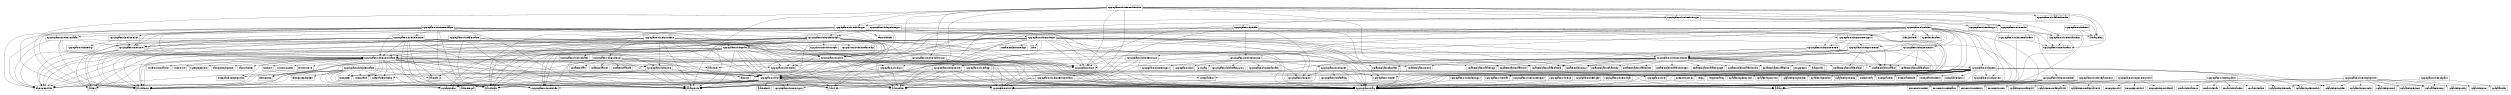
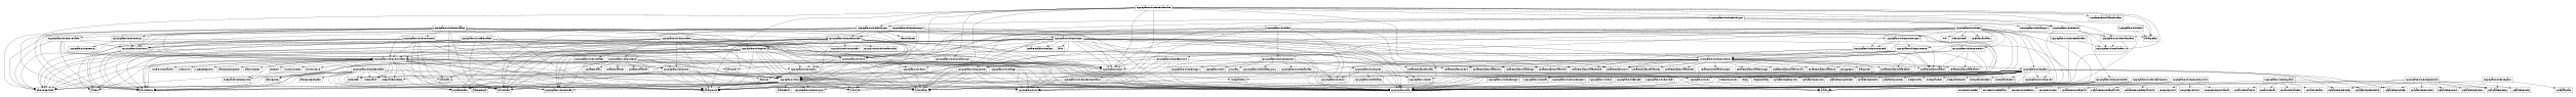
  digraph {
    node [fontsize=10.0 shape=box]
    org_springframework_http
    java_lang
    java_lang_invoke
    java_nio_charset
    java_time
    java_time_format
    java_time_temporal
    java_util
    java_util_function
    java_util_stream
    org_reactivestreams
    org_springframework_core_io_buffer
    org_springframework_core_io_support
    org_springframework_lang
    org_springframework_util
    reactor_core_publisher
    org_springframework_http_client
    io_netty_bootstrap
    io_netty_buffer
    io_netty_channel
    io_netty_channel_nio
    io_netty_channel_socket
    io_netty_channel_socket_nio
    io_netty_handler_codec_http
    io_netty_handler_ssl
    io_netty_handler_timeout
    io_netty_util_concurrent
    okhttp3
    okhttp3_internal_http
    org_apache_http_client_config
    org_apache_http_client_methods
    org_apache_http_client_protocol
    org_apache_http_concurrent
    org_apache_http_impl_client
    org_apache_http_impl_nio_client
    org_apache_http_nio_client
    org_apache_http_nio_entity
    org_springframework_core_task
    org_springframework_util_concurrent
    org_springframework_context
    org_springframework_http_client_reactive
    io_netty_handler_codec_http_cookie
    java_nio_file
    reactor_ipc_netty
    reactor_ipc_netty_http_client
    org_springframework_http_client_support
    org_springframework_http_codec
    org_springframework_core
    org_springframework_core_codec
    org_springframework_http_server_reactive
    reactor_core
    org_springframework_http_server
    io_netty_util
    io_undertow_connector
    io_undertow_server
    io_undertow_server_handlers
    io_undertow_util
    javax_servlet
    org_eclipse_jetty_server
    reactor_ipc_netty_http_server
    reactor_util_context
    org_springframework_http_codec_json
    com_fasterxml_jackson_annotation
    com_fasterxml_jackson_core
    com_fasterxml_jackson_core_async
    com_fasterxml_jackson_core_util
    com_fasterxml_jackson_databind
+   com_fasterxml_jackson_databind_exc
    com_fasterxml_jackson_databind_type
    com_fasterxml_jackson_databind_util
    com_fasterxml_jackson_dataformat_smile
    java_io
    org_springframework_http_converter_json
    org_springframework_http_converter
    com_fasterxml_jackson_dataformat_cbor
    com_fasterxml_jackson_databind_cfg
    com_fasterxml_jackson_databind_deser
-   com_fasterxml_jackson_databind_introspect
+   com_fasterxml_jackson_databind_introspect [label=com_fasterxml_jndi_databind_introspect]
    com_fasterxml_jackson_databind_jsontype
    com_fasterxml_jackson_databind_module
    com_fasterxml_jackson_databind_ser
    com_fasterxml_jackson_dataformat_xml
    com_google_gson
    javax_json_bind
    org_springframework_http_codec_multipart
    org_synchronoss_cloud_nio_multipart
    org_synchronoss_cloud_nio_stream_storage
    org_springframework_http_codec_support
    org_springframework_http_codec_xml
    com_fasterxml_aalto
    com_fasterxml_aalto_evt
    com_fasterxml_aalto_stax
    org_springframework_http_converter_cbor
    org_springframework_http_converter_feed
    com_rometools_rome_feed
    com_rometools_rome_feed_atom
    com_rometools_rome_feed_rss
    com_rometools_rome_io
    org_springframework_http_converter_protobuf
    com_google_protobuf
    com_google_protobuf_util
    com_googlecode_protobuf_format
    org_springframework_http_converter_smile
    org_springframework_http_converter_support
    org_springframework_http_converter_xml
    org_springframework_remoting_caucho
    com_caucho_hessian
    com_caucho_hessian_client
    com_caucho_hessian_io
    com_caucho_hessian_server
    org_aopalliance_intercept
    org_springframework_remoting_httpinvoker
    org_apache_http_config
-   org_apache_http_conn
    org_apache_http_conn_socket
    org_apache_http_conn_ssl
    org_apache_http_impl_conn
    org_springframework_remoting_jaxws
    org_aopalliance_aop
    org_springframework_web
    org_springframework_web_accept
    org_springframework_web_bind
    java_lang_reflect
    org_springframework_web_bind_annotation
    org_springframework_core_annotation
    org_springframework_web_bind_support
    org_springframework_web_server
    reactor_util_function
    org_springframework_web_client
+   kotlin
    kotlin_jvm_internal
    org_jetbrains_annotations
    org_springframework_web_util
    org_springframework_web_client_support
    org_springframework_web_context
    org_springframework_beans_factory
    org_springframework_core_env
    org_springframework_web_context_annotation
    org_springframework_web_context_request
    org_springframework_web_context_request_async
    org_springframework_web_context_support
    groovy_lang
    org_springframework_beans_factory_groovy
    org_springframework_context_annotation
    org_springframework_context_support
    org_springframework_jndi
    org_springframework_web_cors
    org_springframework_web_cors_reactive
    org_springframework_web_util_pattern
    org_springframework_web_filter
    org_springframework_web_filter_reactive
    org_springframework_web_jsf
    n153 [label=org_springframework_feed_jsf_el]
    org_springframework_web_method
    org_springframework_web_method_annotation
-   org_springframework_validation_annotation
+   org_springframework_validation_annotation [label=org_reactivestreams_validation_annotation]
    org_springframework_web_method_support
    org_springframework_web_multipart_support
    org_springframework_format_support
    org_springframework_web_multipart
    org_springframework_web_multipart_commons
    org_apache_commons_fileupload
    org_apache_commons_fileupload_disk
    org_apache_commons_fileupload_servlet
    org_springframework_web_server_adapter
    org_springframework_web_server_handler
    org_springframework_web_server_i18n
    org_springframework_web_server_session
    org_springframework_context_i18n
    org_springframework_http -> java_lang
    org_springframework_http -> java_lang_invoke
    org_springframework_http -> java_nio_charset
    org_springframework_http -> java_time
    org_springframework_http -> java_time_format
    org_springframework_http -> java_time_temporal
    org_springframework_http -> java_util
    org_springframework_http -> java_util_function
    org_springframework_http -> java_util_stream
    org_springframework_http -> org_reactivestreams
    org_springframework_http -> org_springframework_core_io_buffer
    org_springframework_http -> org_springframework_core_io_support
    org_springframework_http -> org_springframework_lang
    org_springframework_http -> org_springframework_util
    org_springframework_http -> reactor_core_publisher
    org_springframework_http_client -> org_springframework_http
    org_springframework_http_client -> java_lang
    org_springframework_http_client -> java_lang_invoke
    org_springframework_http_client -> org_springframework_util
    org_springframework_http_client -> io_netty_bootstrap
    org_springframework_http_client -> io_netty_buffer
    org_springframework_http_client -> io_netty_channel
    org_springframework_http_client -> io_netty_channel_nio
    org_springframework_http_client -> io_netty_channel_socket
    org_springframework_http_client -> io_netty_channel_socket_nio
    org_springframework_http_client -> io_netty_handler_codec_http
    org_springframework_http_client -> io_netty_handler_ssl
    org_springframework_http_client -> io_netty_handler_timeout
    org_springframework_http_client -> io_netty_util_concurrent
    org_springframework_http_client -> okhttp3
    org_springframework_http_client -> okhttp3_internal_http
    org_springframework_http_client -> org_apache_http_client_config
    org_springframework_http_client -> org_apache_http_client_methods
    org_springframework_http_client -> org_apache_http_client_protocol
    org_springframework_http_client -> org_apache_http_concurrent
    org_springframework_http_client -> org_apache_http_impl_client
    org_springframework_http_client -> org_apache_http_impl_nio_client
    org_springframework_http_client -> org_apache_http_nio_client
    org_springframework_http_client -> org_apache_http_nio_entity
    org_springframework_http_client -> org_springframework_core_task
    org_springframework_http_client -> org_springframework_util_concurrent
    org_springframework_http_client -> org_springframework_context
    org_springframework_http_client_reactive -> org_springframework_http
    org_springframework_http_client_reactive -> java_lang_invoke
    org_springframework_http_client_reactive -> java_util_function
    org_springframework_http_client_reactive -> java_util_stream
    org_springframework_http_client_reactive -> org_reactivestreams
    org_springframework_http_client_reactive -> org_springframework_core_io_buffer
    org_springframework_http_client_reactive -> org_springframework_lang
    org_springframework_http_client_reactive -> reactor_core_publisher
    org_springframework_http_client_reactive -> io_netty_buffer
    org_springframework_http_client_reactive -> io_netty_channel
    org_springframework_http_client_reactive -> io_netty_handler_codec_http
    org_springframework_http_client_reactive -> io_netty_handler_codec_http_cookie
    org_springframework_http_client_reactive -> java_nio_file
    org_springframework_http_client_reactive -> reactor_ipc_netty
    org_springframework_http_client_reactive -> reactor_ipc_netty_http_client
    org_springframework_http_client_support -> org_springframework_http
    org_springframework_http_client_support -> java_nio_charset
    org_springframework_http_client_support -> org_springframework_lang
    org_springframework_http_client_support -> org_springframework_util
    org_springframework_http_client_support -> org_springframework_http_client
    org_springframework_http_codec -> org_springframework_http
    org_springframework_http_codec -> java_lang_invoke
    org_springframework_http_codec -> java_nio_charset
    org_springframework_http_codec -> java_time
    org_springframework_http_codec -> java_util
    org_springframework_http_codec -> java_util_function
    org_springframework_http_codec -> java_util_stream
    org_springframework_http_codec -> org_reactivestreams
    org_springframework_http_codec -> org_springframework_core_io_buffer
    org_springframework_http_codec -> org_springframework_core_io_support
    org_springframework_http_codec -> org_springframework_lang
    org_springframework_http_codec -> org_springframework_util
    org_springframework_http_codec -> reactor_core_publisher
    org_springframework_http_codec -> org_springframework_core
    org_springframework_http_codec -> org_springframework_core_codec
    org_springframework_http_codec -> org_springframework_http_server_reactive
    org_springframework_http_server_reactive -> org_springframework_http
    org_springframework_http_server_reactive -> java_lang_invoke
    org_springframework_http_server_reactive -> java_time
    org_springframework_http_server_reactive -> java_util
    org_springframework_http_server_reactive -> java_util_function
    org_springframework_http_server_reactive -> java_util_stream
    org_springframework_http_server_reactive -> org_reactivestreams
    org_springframework_http_server_reactive -> org_springframework_core_io_buffer
    org_springframework_http_server_reactive -> org_springframework_lang
    org_springframework_http_server_reactive -> reactor_core_publisher
    org_springframework_http_server_reactive -> io_netty_buffer
    org_springframework_http_server_reactive -> io_netty_channel
    org_springframework_http_server_reactive -> io_netty_handler_codec_http
    org_springframework_http_server_reactive -> io_netty_handler_ssl
    org_springframework_http_server_reactive -> io_netty_handler_codec_http_cookie
    org_springframework_http_server_reactive -> java_nio_file
    org_springframework_http_server_reactive -> reactor_ipc_netty
    org_springframework_http_server_reactive -> reactor_core
    org_springframework_http_server_reactive -> org_springframework_http_server
    org_springframework_http_server_reactive -> io_netty_util
    org_springframework_http_server_reactive -> io_undertow_connector
    org_springframework_http_server_reactive -> io_undertow_server
    org_springframework_http_server_reactive -> io_undertow_server_handlers
    org_springframework_http_server_reactive -> io_undertow_util
    org_springframework_http_server_reactive -> javax_servlet
    org_springframework_http_server_reactive -> org_eclipse_jetty_server
    org_springframework_http_server_reactive -> reactor_ipc_netty_http_server
    org_springframework_http_server_reactive -> reactor_util_context
    org_springframework_http_server -> org_springframework_http
    org_springframework_http_server -> java_lang_invoke
    org_springframework_http_server -> java_nio_charset
    org_springframework_http_server -> java_util_function
    org_springframework_http_server -> java_util_stream
    org_springframework_http_server -> org_springframework_lang
    org_springframework_http_codec_json -> java_lang_invoke
    org_springframework_http_codec_json -> java_nio_charset
    org_springframework_http_codec_json -> java_util_function
    org_springframework_http_codec_json -> java_util_stream
    org_springframework_http_codec_json -> org_reactivestreams
    org_springframework_http_codec_json -> org_springframework_core_io_buffer
    org_springframework_http_codec_json -> org_springframework_lang
    org_springframework_http_codec_json -> org_springframework_util
    org_springframework_http_codec_json -> reactor_core_publisher
    org_springframework_http_codec_json -> org_springframework_http_codec
    org_springframework_http_codec_json -> org_springframework_core
    org_springframework_http_codec_json -> org_springframework_core_codec
    org_springframework_http_codec_json -> org_springframework_http_server_reactive
    org_springframework_http_codec_json -> com_fasterxml_jackson_annotation
    org_springframework_http_codec_json -> com_fasterxml_jackson_core
    org_springframework_http_codec_json -> com_fasterxml_jackson_core_async
    org_springframework_http_codec_json -> com_fasterxml_jackson_core_util
    org_springframework_http_codec_json -> com_fasterxml_jackson_databind
+   org_springframework_http_codec_json -> com_fasterxml_jackson_databind_exc
    org_springframework_http_codec_json -> com_fasterxml_jackson_databind_type
    org_springframework_http_codec_json -> com_fasterxml_jackson_databind_util
    org_springframework_http_codec_json -> com_fasterxml_jackson_dataformat_smile
    org_springframework_http_codec_json -> java_io
    org_springframework_http_codec_json -> org_springframework_http_converter_json
    org_springframework_http_converter_json -> java_nio_charset
    org_springframework_http_converter_json -> org_springframework_lang
    org_springframework_http_converter_json -> org_springframework_util
    org_springframework_http_converter_json -> org_springframework_core
    org_springframework_http_converter_json -> com_fasterxml_jackson_annotation
    org_springframework_http_converter_json -> com_fasterxml_jackson_core
    org_springframework_http_converter_json -> com_fasterxml_jackson_core_util
    org_springframework_http_converter_json -> com_fasterxml_jackson_databind
+   org_springframework_http_converter_json -> com_fasterxml_jackson_databind_exc
    org_springframework_http_converter_json -> com_fasterxml_jackson_databind_type
    org_springframework_http_converter_json -> com_fasterxml_jackson_databind_util
    org_springframework_http_converter_json -> com_fasterxml_jackson_dataformat_smile
    org_springframework_http_converter_json -> org_springframework_http_converter
    org_springframework_http_converter_json -> com_fasterxml_jackson_dataformat_cbor
    org_springframework_http_converter_json -> com_fasterxml_jackson_databind_cfg
    org_springframework_http_converter_json -> com_fasterxml_jackson_databind_deser
    org_springframework_http_converter_json -> com_fasterxml_jackson_databind_introspect
    org_springframework_http_converter_json -> com_fasterxml_jackson_databind_jsontype
    org_springframework_http_converter_json -> com_fasterxml_jackson_databind_module
    org_springframework_http_converter_json -> com_fasterxml_jackson_databind_ser
    org_springframework_http_converter_json -> com_fasterxml_jackson_dataformat_xml
    org_springframework_http_converter_json -> com_google_gson
    org_springframework_http_converter_json -> javax_json_bind
    org_springframework_http_converter -> org_springframework_http
    org_springframework_http_converter -> java_nio_charset
    org_springframework_http_converter -> java_util
    org_springframework_http_converter -> org_springframework_core_io_support
    org_springframework_http_converter -> org_springframework_lang
    org_springframework_http_converter -> org_springframework_util
    org_springframework_http_codec_multipart -> org_springframework_http
    org_springframework_http_codec_multipart -> java_lang_invoke
    org_springframework_http_codec_multipart -> java_nio_charset
    org_springframework_http_codec_multipart -> java_util
    org_springframework_http_codec_multipart -> java_util_function
    org_springframework_http_codec_multipart -> java_util_stream
    org_springframework_http_codec_multipart -> org_reactivestreams
    org_springframework_http_codec_multipart -> org_springframework_core_io_buffer
    org_springframework_http_codec_multipart -> org_springframework_lang
    org_springframework_http_codec_multipart -> org_springframework_util
    org_springframework_http_codec_multipart -> reactor_core_publisher
    org_springframework_http_codec_multipart -> java_nio_file
    org_springframework_http_codec_multipart -> org_springframework_http_codec
    org_springframework_http_codec_multipart -> org_springframework_core
    org_springframework_http_codec_multipart -> org_springframework_core_codec
-   org_springframework_http_codec_multipart -> reactor_core
+   org_springframework_core_codec -> reactor_core
    org_springframework_http_codec_multipart -> org_synchronoss_cloud_nio_multipart
    org_springframework_http_codec_multipart -> org_synchronoss_cloud_nio_stream_storage
    org_springframework_http_codec_support -> org_springframework_lang
    org_springframework_http_codec_support -> org_springframework_http_codec
    org_springframework_http_codec_support -> org_springframework_core
    org_springframework_http_codec_support -> org_springframework_core_codec
    org_springframework_http_codec_support -> org_springframework_http_codec_json
    org_springframework_http_codec_support -> org_springframework_http_codec_multipart
    org_springframework_http_codec_support -> org_springframework_http_codec_xml
    org_springframework_http_codec_xml -> java_lang_invoke
    org_springframework_http_codec_xml -> java_nio_charset
    org_springframework_http_codec_xml -> java_util_function
    org_springframework_http_codec_xml -> org_reactivestreams
    org_springframework_http_codec_xml -> org_springframework_core_io_buffer
    org_springframework_http_codec_xml -> org_springframework_lang
    org_springframework_http_codec_xml -> org_springframework_util
    org_springframework_http_codec_xml -> reactor_core_publisher
    org_springframework_http_codec_xml -> org_springframework_core
    org_springframework_http_codec_xml -> org_springframework_core_codec
    org_springframework_http_codec_xml -> com_fasterxml_aalto
    org_springframework_http_codec_xml -> com_fasterxml_aalto_evt
    org_springframework_http_codec_xml -> com_fasterxml_aalto_stax
    org_springframework_http_converter_cbor -> org_springframework_lang
    org_springframework_http_converter_cbor -> com_fasterxml_jackson_core
    org_springframework_http_converter_cbor -> com_fasterxml_jackson_databind
    org_springframework_http_converter_cbor -> org_springframework_http_converter_json
    org_springframework_http_converter_cbor -> com_fasterxml_jackson_dataformat_cbor
    org_springframework_http_converter_feed -> java_nio_charset
    org_springframework_http_converter_feed -> org_springframework_lang
    org_springframework_http_converter_feed -> com_rometools_rome_feed
    org_springframework_http_converter_feed -> com_rometools_rome_feed_atom
    org_springframework_http_converter_feed -> com_rometools_rome_feed_rss
    org_springframework_http_converter_feed -> com_rometools_rome_io
    org_springframework_http_converter_protobuf -> java_nio_charset
    org_springframework_http_converter_protobuf -> org_springframework_lang
    org_springframework_http_converter_protobuf -> com_google_protobuf
    org_springframework_http_converter_protobuf -> com_google_protobuf_util
    org_springframework_http_converter_protobuf -> com_googlecode_protobuf_format
    org_springframework_http_converter_smile -> org_springframework_lang
    org_springframework_http_converter_smile -> com_fasterxml_jackson_core
    org_springframework_http_converter_smile -> com_fasterxml_jackson_databind
    org_springframework_http_converter_smile -> com_fasterxml_jackson_dataformat_smile
    org_springframework_http_converter_smile -> org_springframework_http_converter_json
    org_springframework_http_converter_support -> org_springframework_lang
    org_springframework_http_converter_support -> org_springframework_http_converter_json
    org_springframework_http_converter_support -> org_springframework_http_converter_smile
    org_springframework_http_converter_support -> org_springframework_http_converter_xml
    org_springframework_http_converter_xml -> java_lang_invoke
    org_springframework_http_converter_xml -> org_springframework_lang
    org_springframework_http_converter_xml -> org_springframework_util
    org_springframework_http_converter_xml -> com_fasterxml_jackson_databind
    org_springframework_http_converter_xml -> org_springframework_http_converter_json
    org_springframework_http_converter_xml -> org_springframework_http_converter
    org_springframework_http_converter_xml -> com_fasterxml_jackson_dataformat_xml
    org_springframework_remoting_caucho -> org_springframework_lang
    org_springframework_remoting_caucho -> com_caucho_hessian
    org_springframework_remoting_caucho -> com_caucho_hessian_client
    org_springframework_remoting_caucho -> com_caucho_hessian_io
    org_springframework_remoting_caucho -> com_caucho_hessian_server
    org_springframework_remoting_caucho -> org_aopalliance_intercept
    org_springframework_remoting_httpinvoker -> java_lang
    org_springframework_remoting_httpinvoker -> org_springframework_lang
    org_springframework_remoting_httpinvoker -> org_apache_http_client_config
    org_springframework_remoting_httpinvoker -> org_apache_http_client_methods
    org_springframework_remoting_httpinvoker -> org_apache_http_impl_client
    org_springframework_remoting_httpinvoker -> org_aopalliance_intercept
    org_springframework_remoting_httpinvoker -> org_apache_http_config
-   org_springframework_remoting_httpinvoker -> org_apache_http_conn
    org_springframework_remoting_httpinvoker -> org_apache_http_conn_socket
    org_springframework_remoting_httpinvoker -> org_apache_http_conn_ssl
    org_springframework_remoting_httpinvoker -> org_apache_http_impl_conn
    org_springframework_remoting_jaxws -> org_springframework_lang
    org_springframework_remoting_jaxws -> org_aopalliance_intercept
    org_springframework_remoting_jaxws -> org_aopalliance_aop
    org_springframework_web -> java_lang
    org_springframework_web -> org_springframework_lang
    org_springframework_web_accept -> org_springframework_http
    org_springframework_web_accept -> java_lang
    org_springframework_web_accept -> java_util
    org_springframework_web_accept -> org_springframework_lang
    org_springframework_web_bind -> org_springframework_lang
    org_springframework_web_bind -> java_lang_reflect
    org_springframework_web_bind_annotation -> org_springframework_lang
    org_springframework_web_bind_annotation -> org_springframework_core_annotation
    org_springframework_web_bind_support -> java_lang
    org_springframework_web_bind_support -> java_lang_invoke
    org_springframework_web_bind_support -> java_util_function
    org_springframework_web_bind_support -> java_util_stream
    org_springframework_web_bind_support -> org_springframework_lang
    org_springframework_web_bind_support -> reactor_core_publisher
    org_springframework_web_bind_support -> org_springframework_http_server_reactive
    org_springframework_web_bind_support -> org_springframework_http_codec_multipart
    org_springframework_web_bind_support -> java_lang_reflect
    org_springframework_web_bind_support -> org_springframework_web_server
    org_springframework_web_bind_support -> reactor_util_function
    org_springframework_web_server -> java_time
    org_springframework_web_server -> java_util_function
    org_springframework_web_server -> org_springframework_lang
    org_springframework_web_server -> reactor_core_publisher
    org_springframework_web_server -> org_springframework_http_server_reactive
    org_springframework_web_client -> org_springframework_http
    org_springframework_web_client -> java_lang
    org_springframework_web_client -> java_nio_charset
    org_springframework_web_client -> org_springframework_lang
    org_springframework_web_client -> org_springframework_http_client
    org_springframework_web_client -> org_springframework_core_task
    org_springframework_web_client -> org_springframework_util_concurrent
    org_springframework_web_client -> org_springframework_http_client_support
    org_springframework_web_client -> org_springframework_core
    org_springframework_web_client -> org_springframework_http_converter_json
    org_springframework_web_client -> org_springframework_http_converter
    org_springframework_web_client -> org_springframework_http_converter_cbor
    org_springframework_web_client -> org_springframework_http_converter_feed
    org_springframework_web_client -> org_springframework_http_converter_smile
    org_springframework_web_client -> org_springframework_http_converter_support
    org_springframework_web_client -> org_springframework_http_converter_xml
+   org_springframework_web_client -> kotlin
    org_springframework_web_client -> kotlin_jvm_internal
    org_springframework_web_client -> org_jetbrains_annotations
    org_springframework_web_client -> org_springframework_web_util
    org_springframework_web_util -> org_springframework_http
    org_springframework_web_util -> java_lang_invoke
    org_springframework_web_util -> java_nio_charset
    org_springframework_web_util -> java_util_function
    org_springframework_web_util -> java_util_stream
    org_springframework_web_util -> org_springframework_lang
    org_springframework_web_util -> org_springframework_util
    org_springframework_web_util -> javax_servlet
    org_springframework_web_client_support -> org_springframework_lang
    org_springframework_web_context -> org_springframework_lang
    org_springframework_web_context -> org_springframework_context
    org_springframework_web_context -> org_springframework_web
    org_springframework_web_context -> org_springframework_beans_factory
    org_springframework_web_context -> org_springframework_core_env
    org_springframework_web_context_annotation -> org_springframework_lang
    org_springframework_web_context_annotation -> org_springframework_core_annotation
    org_springframework_web_context_request -> org_springframework_lang
    org_springframework_web_context_request_async -> java_lang
    org_springframework_web_context_request_async -> java_lang_invoke
    org_springframework_web_context_request_async -> java_util_function
    org_springframework_web_context_request_async -> org_springframework_lang
    org_springframework_web_context_support -> org_springframework_lang
    org_springframework_web_context_support -> org_springframework_web_context
    org_springframework_web_context_support -> org_springframework_core_env
    org_springframework_web_context_support -> groovy_lang
    org_springframework_web_context_support -> org_springframework_beans_factory_groovy
    org_springframework_web_context_support -> org_springframework_context_annotation
    org_springframework_web_context_support -> org_springframework_context_support
    org_springframework_web_context_support -> org_springframework_jndi
    org_springframework_web_cors -> org_springframework_http
    org_springframework_web_cors -> java_nio_charset
    org_springframework_web_cors -> org_springframework_lang
    org_springframework_web_cors_reactive -> org_springframework_http
    org_springframework_web_cors_reactive -> java_lang_invoke
    org_springframework_web_cors_reactive -> java_util
    org_springframework_web_cors_reactive -> java_util_function
    org_springframework_web_cors_reactive -> java_util_stream
    org_springframework_web_cors_reactive -> org_springframework_lang
    org_springframework_web_cors_reactive -> reactor_core_publisher
    org_springframework_web_cors_reactive -> org_springframework_http_server_reactive
    org_springframework_web_cors_reactive -> org_springframework_http_server
    org_springframework_web_cors_reactive -> org_springframework_web_server
    org_springframework_web_cors_reactive -> org_springframework_web_util
    org_springframework_web_cors_reactive -> org_springframework_web_cors
    org_springframework_web_cors_reactive -> org_springframework_web_util_pattern
    org_springframework_web_util_pattern -> java_lang_invoke
    org_springframework_web_util_pattern -> java_util_function
    org_springframework_web_util_pattern -> org_springframework_lang
    org_springframework_web_util_pattern -> org_springframework_http_server
    org_springframework_web_filter -> org_springframework_http
    org_springframework_web_filter -> org_springframework_lang
    org_springframework_web_filter -> org_springframework_context
    org_springframework_web_filter -> org_springframework_http_converter_support
    org_springframework_web_filter -> org_springframework_web_util
    org_springframework_web_filter -> org_springframework_core_env
    org_springframework_web_filter -> org_springframework_web_context_request_async
    org_springframework_web_filter -> org_springframework_web_context_support
    org_springframework_web_filter -> org_springframework_web_cors
    org_springframework_web_filter_reactive -> org_springframework_http
    org_springframework_web_filter_reactive -> java_lang_invoke
    org_springframework_web_filter_reactive -> java_util_function
    org_springframework_web_filter_reactive -> java_util_stream
    org_springframework_web_filter_reactive -> org_springframework_lang
    org_springframework_web_filter_reactive -> reactor_core_publisher
    org_springframework_web_filter_reactive -> org_springframework_http_server_reactive
    org_springframework_web_filter_reactive -> org_springframework_web_server
    org_springframework_web_filter_reactive -> org_springframework_web_util
    org_springframework_web_jsf -> org_springframework_lang
    n153 -> org_springframework_lang
    org_springframework_web_method -> org_springframework_lang
    org_springframework_web_method -> org_springframework_web_bind_annotation
    org_springframework_web_method -> org_springframework_core_annotation
    org_springframework_web_method_annotation -> java_lang_invoke
    org_springframework_web_method_annotation -> java_util
    org_springframework_web_method_annotation -> java_util_function
    org_springframework_web_method_annotation -> org_springframework_lang
    org_springframework_web_method_annotation -> org_springframework_util
    org_springframework_web_method_annotation -> org_springframework_core
    org_springframework_web_method_annotation -> java_lang_reflect
    org_springframework_web_method_annotation -> org_springframework_web_bind_annotation
    org_springframework_web_method_annotation -> org_springframework_core_annotation
    org_springframework_web_method_annotation -> org_springframework_web_bind_support
    org_springframework_web_method_annotation -> org_springframework_web_util
    org_springframework_web_method_annotation -> org_springframework_web_method
    org_springframework_web_method_annotation -> org_springframework_validation_annotation
    org_springframework_web_method_annotation -> org_springframework_web_method_support
    org_springframework_web_method_annotation -> org_springframework_web_multipart_support
    org_springframework_web_method_support -> org_springframework_lang
    org_springframework_web_method_support -> org_springframework_core
    org_springframework_web_method_support -> java_lang_reflect
    org_springframework_web_method_support -> org_springframework_web_bind_support
    org_springframework_web_method_support -> org_springframework_web_util
    org_springframework_web_method_support -> org_springframework_web_method
    org_springframework_web_method_support -> org_springframework_format_support
    org_springframework_web_multipart_support -> org_springframework_http
    org_springframework_web_multipart_support -> org_springframework_lang
    org_springframework_web_multipart_support -> java_nio_file
    org_springframework_web_multipart_support -> org_springframework_core
    org_springframework_web_multipart -> org_springframework_lang
    org_springframework_web_multipart_commons -> org_springframework_lang
    org_springframework_web_multipart_commons -> org_springframework_util
    org_springframework_web_multipart_commons -> org_apache_commons_fileupload
    org_springframework_web_multipart_commons -> org_apache_commons_fileupload_disk
    org_springframework_web_multipart_commons -> org_apache_commons_fileupload_servlet
    org_springframework_web_server_adapter -> org_springframework_http
    org_springframework_web_server_adapter -> java_lang_invoke
    org_springframework_web_server_adapter -> java_time
    org_springframework_web_server_adapter -> java_time_temporal
    org_springframework_web_server_adapter -> java_util_function
    org_springframework_web_server_adapter -> java_util_stream
    org_springframework_web_server_adapter -> org_springframework_lang
    org_springframework_web_server_adapter -> reactor_core_publisher
    org_springframework_web_server_adapter -> org_springframework_http_codec
    org_springframework_web_server_adapter -> org_springframework_core
    org_springframework_web_server_adapter -> org_springframework_http_server_reactive
    org_springframework_web_server_adapter -> org_springframework_http_codec_multipart
    org_springframework_web_server_adapter -> org_springframework_web
    org_springframework_web_server_adapter -> org_springframework_web_server
    org_springframework_web_server_adapter -> org_springframework_web_server_handler
    org_springframework_web_server_adapter -> org_springframework_web_server_i18n
    org_springframework_web_server_adapter -> org_springframework_web_server_session
    org_springframework_web_server_handler -> java_lang_invoke
    org_springframework_web_server_handler -> java_util_function
    org_springframework_web_server_handler -> org_springframework_lang
    org_springframework_web_server_handler -> reactor_core_publisher
    org_springframework_web_server_handler -> org_springframework_http_server_reactive
    org_springframework_web_server_handler -> org_springframework_web_server
    org_springframework_web_server_i18n -> org_springframework_lang
    org_springframework_web_server_i18n -> org_springframework_http_server_reactive
    org_springframework_web_server_i18n -> org_springframework_web_server
    org_springframework_web_server_i18n -> org_springframework_context_i18n
    org_springframework_web_server_session -> org_springframework_http
    org_springframework_web_server_session -> java_lang_invoke
    org_springframework_web_server_session -> java_time
    org_springframework_web_server_session -> java_time_temporal
    org_springframework_web_server_session -> java_util_function
    org_springframework_web_server_session -> java_util_stream
    org_springframework_web_server_session -> org_reactivestreams
    org_springframework_web_server_session -> org_springframework_lang
    org_springframework_web_server_session -> org_springframework_util
    org_springframework_web_server_session -> reactor_core_publisher
    org_springframework_web_server_session -> org_springframework_http_server_reactive
    org_springframework_web_server_session -> org_springframework_http_server
    org_springframework_web_server_session -> org_springframework_web_server
  }
